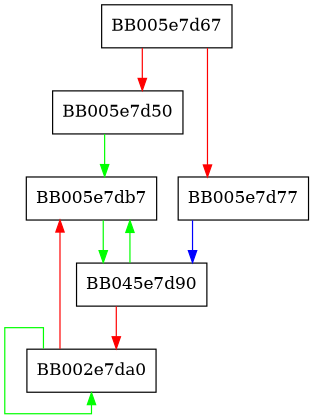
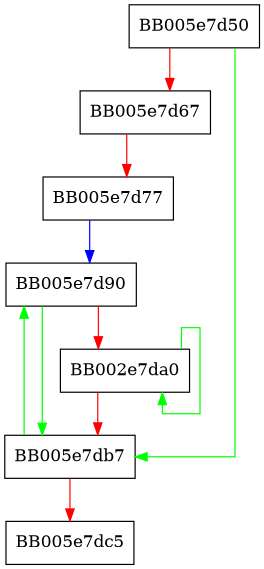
  digraph {
    splines=ortho
    node [shape=box]
    edge [color=red]
    BB005e7d50
    BB005e7d67
    BB005e7db7
    BB005e7d77
-   BB005e7d90 [label=BB045e7d90]
+   BB005e7d90
    n6 [label=BB002e7da0]
-   BB005e7d67 -> BB005e7d50
+   BB005e7dc5
+   BB005e7d50 -> BB005e7d67
    BB005e7d50 -> BB005e7db7 [color=green]
    BB005e7d67 -> BB005e7d77
    BB005e7db7 -> BB005e7d90 [color=green]
+   BB005e7db7 -> BB005e7dc5
    BB005e7d77 -> BB005e7d90 [color=blue]
    BB005e7d90 -> BB005e7db7 [color=green]
    BB005e7d90 -> n6
    n6 -> BB005e7db7
    n6 -> n6 [color=green]
  }
